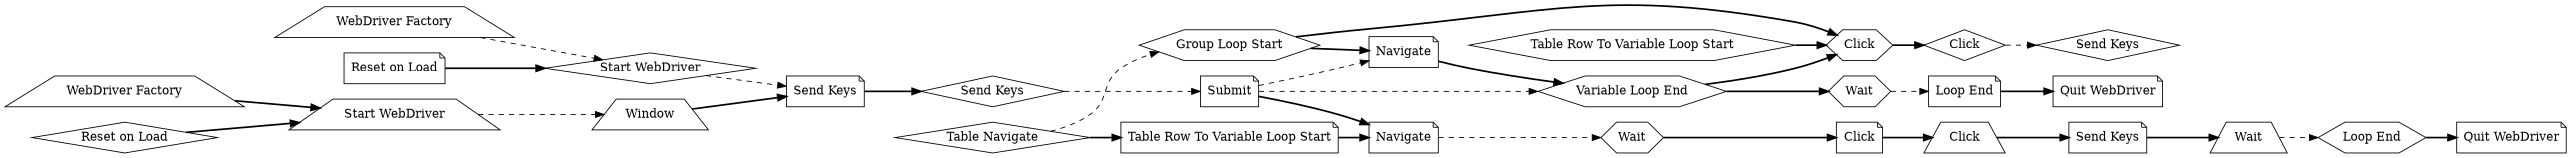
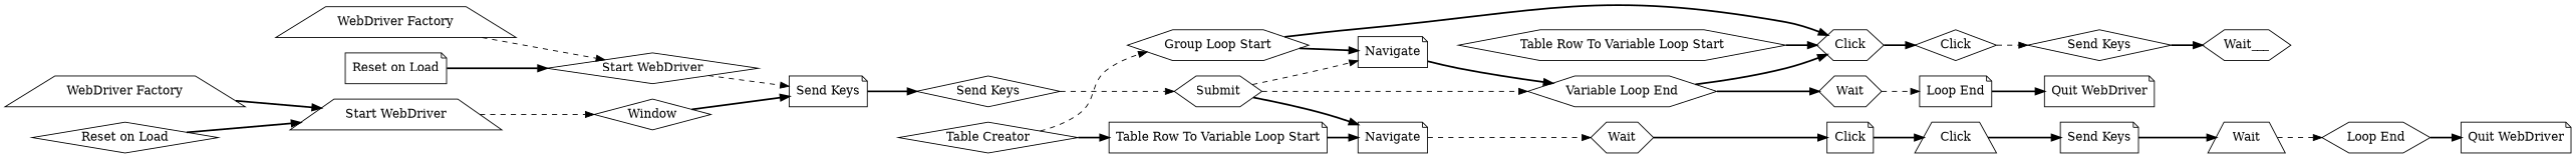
  digraph {
    rankdir=LR
    node [shape=note]
    edge [style=bold]
    n1 [label=Navigate]
    n2 [label=Wait shape=hexagon]
    n3 [label=Click]
    n4 [label=Click shape=trapezium]
    n5 [label="Variable Loop End" shape=hexagon]
    n6 [label=Click shape=hexagon]
    n7 [label=Wait shape=hexagon]
    n8 [label=Click shape=diamond]
    n9 [label="Loop End"]
    n10 [label="Send Keys" shape=diamond]
    n11 [label="Send Keys" shape=diamond]
-   n12 [label=Submit]
+   n12 [label=Submit shape=hexagon]
    n13 [label=Navigate]
-   n14 [label="Table Navigate" shape=diamond]
+   n14 [label="Table Creator" shape=diamond]
    n15 [label="Table Row To Variable Loop Start"]
    n16 [label="Group Loop Start" shape=hexagon]
    n17 [label="Send Keys"]
    n18 [label=Wait shape=trapezium]
    n19 [label="WebDriver Factory" shape=trapezium]
    n20 [label="Start WebDriver" shape=diamond]
    n21 [label="Send Keys"]
    n22 [label="Table Row To Variable Loop Start" shape=hexagon]
    n23 [label="Loop End" shape=hexagon]
    n24 [label="Quit WebDriver"]
    n25 [label="Start WebDriver" shape=trapezium]
-   n26 [label=Window shape=trapezium]
+   n26 [label=Window shape=diamond]
    n27 [label="WebDriver Factory" shape=trapezium]
+   n28 [label=Wait___ shape=hexagon]
    n29 [label="Quit WebDriver"]
    n30 [label="Reset on Load" shape=diamond]
    n31 [label="Reset on Load"]
    n1 -> n2 [style=dashed]
    n2 -> n3
    n3 -> n4
    n4 -> n17
    n5 -> n6
    n5 -> n7
    n6 -> n8
    n7 -> n9 [style=dashed]
    n8 -> n10 [style=dashed]
    n9 -> n29
+   n10 -> n28
    n11 -> n12 [style=dashed]
    n12 -> n1
    n12 -> n5 [style=dashed]
    n12 -> n13 [style=dashed]
    n13 -> n5
    n14 -> n15
    n14 -> n16 [style=dashed]
    n15 -> n1
    n16 -> n6
    n16 -> n13
    n17 -> n18
    n18 -> n23 [style=dashed]
    n19 -> n20 [style=dashed]
    n20 -> n21 [style=dashed]
    n21 -> n11
    n22 -> n6
    n23 -> n24
    n25 -> n26 [style=dashed]
    n26 -> n21
    n27 -> n25
    n30 -> n25
    n31 -> n20
  }
